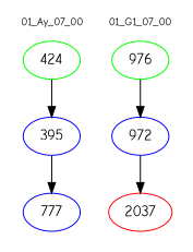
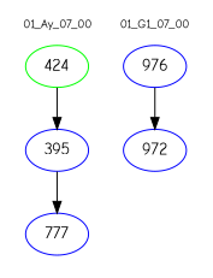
  digraph {
    fontname="Comic Neue"
    node [color=blue fontname="Comic Neue"]
    edge [color=black fontname="Comic Neue"]
    n1 [color=green label=424]
    n2 [label=395]
    n3 [label=777]
-   n4 [color=green label=976]
+   n4 [label=976]
    n5 [label=972]
-   n6 [color=red label=2037]
    subgraph cluster_1 {
      color=white
      fontsize=10
      label="01_Ay_07_00"
      n1
      n2
      n3
    }
    subgraph cluster_2 {
      color=white
      fontsize=10
      label="01_G1_07_00"
      n4
      n5
-     n6
    }
    n1 -> n2
    n2 -> n3
    n4 -> n5
-   n5 -> n6
  }
